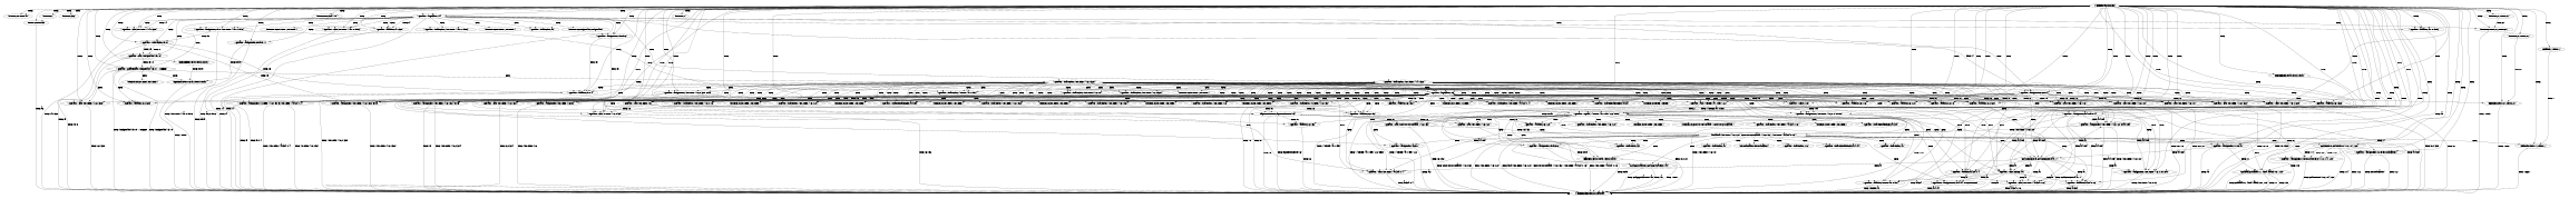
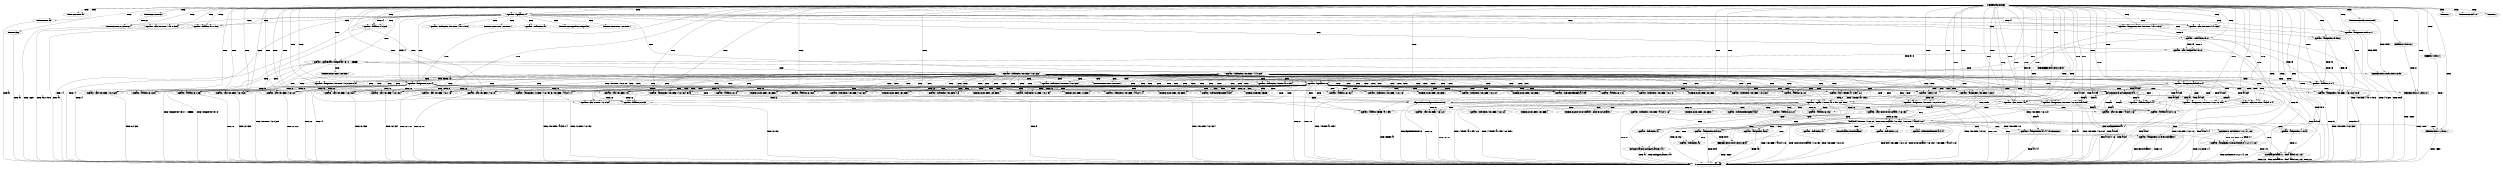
  digraph {
    n1 [label="(METHOD,tftp_connect)"]
-   n2 [label="(DWORD,_DWORD *a1)"]
+   n2 [label="(PARAM,_DWORD *a1)"]
    n3 [label="(PARAM,_BYTE *a2)"]
    n4 [label="(LITERAL,1,)"]
    n5 [label="(LITERAL,336,)"]
    n6 [label="(<operator>.assignment,a1[188] = v4)"]
    n7 [label="(<operator>.logicalNot,!v4)"]
    n8 [label="(RETURN,return 27;,return 27;)"]
    n9 [label="(LITERAL,27,return 27;)"]
    n10 [label="(<operator>.assignment,v5 = *(_DWORD *)(*a1 + 1576))"]
    n11 [label="(<operator>.cast,(_DWORD *)(*a1 + 1576))"]
    n12 [label="(<operator>.addition,*a1 + 1576)"]
    n13 [label="(<operator>.assignment,v6 = v4)"]
    n14 [label="(IDENTIFIER,v5,if ( v5 ))"]
    n15 [label="(<operator>.assignment,result = 71)"]
    n16 [label="(<operator>.greaterThan,(unsigned int)(v5 - 8) > 0xFFB0)"]
    n17 [label="(<operator>.subtraction,v5 - 8)"]
    n18 [label="(IDENTIFIER,result,return result;)"]
    n19 [label="(<operator>.cast,(_DWORD *)(v6 + 328))"]
    n20 [label="(<operator>.addition,v6 + 328)"]
    n21 [label="(<operator>.assignment,v5 = 512)"]
    n22 [label="(<operator>.cast,(_DWORD *)(v4 + 328))"]
    n23 [label="(<operator>.addition,v4 + 328)"]
    n24 [label="(LITERAL,1,)"]
    n25 [label="(<operator>.addition,v5 + 4)"]
    n26 [label="(<operator>.assignment,*(_DWORD *)(v6 + 328) = v8)"]
    n27 [label="(<operator>.cast,(_DWORD *)(v6 + 328))"]
    n28 [label="(<operator>.addition,v6 + 328)"]
    n29 [label="(<operator>.logicalNot,!v8)"]
    n30 [label="(RETURN,return 27;,return 27;)"]
    n31 [label="(LITERAL,27,return 27;)"]
    n32 [label="(Curl_conncontrol,Curl_conncontrol(a1, 1))"]
    n33 [label="(<operator>.assignment,*(_DWORD *)(v6 + 16) = a1)"]
    n34 [label="(<operator>.cast,(_DWORD *)(v6 + 16))"]
    n35 [label="(<operator>.addition,v6 + 16)"]
    n36 [label="(<operator>.assignment,*(_DWORD *)(v6 + 20) = a1[105])"]
    n37 [label="(<operator>.cast,(_DWORD *)(v6 + 20))"]
    n38 [label="(<operator>.addition,v6 + 20)"]
    n39 [label="(<operator>.cast,(_DWORD *)(v6 + 8))"]
    n40 [label="(<operator>.addition,v6 + 8)"]
    n41 [label="(<operator>.minus,-100)"]
    n42 [label="(<operator>.assignment,*(_DWORD *)(v6 + 320) = v5)"]
    n43 [label="(<operator>.cast,(_DWORD *)(v6 + 320))"]
    n44 [label="(<operator>.addition,v6 + 320)"]
    n45 [label="(<operator>.assignment,*(_DWORD *)(v6 + 324) = v5)"]
    n46 [label="(<operator>.cast,(_DWORD *)(v6 + 324))"]
    n47 [label="(<operator>.addition,v6 + 324)"]
    n48 [label="(<operator>.assignment,*(_DWORD *)v6 = 0)"]
    n49 [label="(<operator>.cast,(_DWORD *)v6)"]
    n50 [label="(<operator>.cast,(_WORD *)(v6 + 52))"]
    n51 [label="(<operator>.addition,v6 + 52)"]
    n52 [label="(<operator>.cast,(_DWORD *)(a1[20] + 4))"]
    n53 [label="(<operator>.addition,a1[20] + 4)"]
    n54 [label="(tftp_set_timeouts,tftp_set_timeouts(v6))"]
    n55 [label="(<operator>.equals,(*((_BYTE *)a1 + 591) & 2) == 0)"]
    n56 [label="(<operator>.and,*((_BYTE *)a1 + 591) & 2)"]
    n57 [label="(<operator>.addition,(_BYTE *)a1 + 591)"]
    n58 [label="(<operator>.cast,(_BYTE *)a1)"]
    n59 [label="(<operator>.cast,(_DWORD *)(v6 + 20))"]
    n60 [label="(<operator>.addition,v6 + 20)"]
    n61 [label="(<operator>.cast,(const struct sockaddr *)(v6 + 52))"]
    n62 [label="(<operator>.addition,v6 + 52)"]
    n63 [label="(<operator>.cast,(_DWORD *)(a1[20] + 16))"]
    n64 [label="(<operator>.addition,a1[20] + 16)"]
    n65 [label="(<operator>.assignment,v11 = *a1)"]
    n66 [label="(<operator>.assignment,v12 = _errno_location())"]
    n67 [label="(<operator>.assignment,v13 = Curl_strerror(*v12, v14, 128))"]
    n68 [label="(Curl_strerror,Curl_strerror(*v12, v14, 128))"]
    n69 [label="(Curl_failf,Curl_failf(v11, \"bind() failed; %s\", v13))"]
    n70 [label="(RETURN,return 7;,return 7;)"]
    n71 [label="(LITERAL,7,return 7;)"]
    n72 [label="(<operators>.assignmentOr,a1[147] |= 0x2000000u)"]
    n73 [label="(<operator>.assignment,*a2 = 1)"]
    n74 [label="(<operator>.assignment,result = 0)"]
    n75 [label="(IDENTIFIER,result,return result;)"]
    n76 [label="(METHOD_RETURN,int __fastcall)"]
    n77 [label="(<operator>.cast,(unsigned int)(v5 - 8))"]
    n78 [label="(<operator>.indirection,*(_DWORD *)(*a1 + 1576))"]
    n79 [label="(UNKNOWN,_DWORD *,_DWORD *)"]
    n80 [label="(<operator>.indirection,*a1)"]
    n81 [label="(UNKNOWN,unsigned int,unsigned int)"]
    n82 [label="(<operator>.indirection,*(_DWORD *)(v4 + 328))"]
    n83 [label="(UNKNOWN,_DWORD *,_DWORD *)"]
    n84 [label="(<operator>.indirection,*((_BYTE *)a1 + 591))"]
    n85 [label="(RETURN,return result;,return result;)"]
    n86 [label="(<operator>.indirection,*(_DWORD *)(v6 + 328))"]
    n87 [label="(UNKNOWN,_DWORD *,_DWORD *)"]
    n88 [label="(<operator>.assignment,*(_DWORD *)(v6 + 8) = -100)"]
    n89 [label="(<operator>.assignment,*(_WORD *)(v6 + 52) = *(_DWORD *)(a1[20] + 4))"]
    n90 [label="(<operator>.indirection,*(_DWORD *)(v6 + 16))"]
    n91 [label="(UNKNOWN,_DWORD *,_DWORD *)"]
    n92 [label="(<operator>.indirection,*(_DWORD *)(v6 + 20))"]
    n93 [label="(UNKNOWN,_DWORD *,_DWORD *)"]
    n94 [label="(<operator>.indirectIndexAccess,a1[105])"]
    n95 [label="(<operator>.indirection,*(_DWORD *)(v6 + 8))"]
    n96 [label="(UNKNOWN,_DWORD *,_DWORD *)"]
    n97 [label="(<operator>.indirection,*(_DWORD *)(v6 + 320))"]
    n98 [label="(UNKNOWN,_DWORD *,_DWORD *)"]
    n99 [label="(<operator>.indirection,*(_DWORD *)(v6 + 324))"]
    n100 [label="(UNKNOWN,_DWORD *,_DWORD *)"]
    n101 [label="(<operator>.indirection,*(_DWORD *)v6)"]
    n102 [label="(UNKNOWN,_DWORD *,_DWORD *)"]
    n103 [label="(<operator>.indirection,*(_WORD *)(v6 + 52))"]
    n104 [label="(UNKNOWN,_WORD *,_WORD *)"]
    n105 [label="(<operator>.indirection,*(_DWORD *)(a1[20] + 4))"]
    n106 [label="(UNKNOWN,_DWORD *,_DWORD *)"]
    n107 [label="(<operator>.indirectIndexAccess,a1[20])"]
    n108 [label="(UNKNOWN,_BYTE *,_BYTE *)"]
    n109 [label="(bind,bind(*(_DWORD *)(v6 + 20), (const struct sockaddr *)(v6 + 52), *(_DWORD *)(a1[20] + 16)))"]
    n110 [label="(Curl_pgrsStartNow,Curl_pgrsStartNow(*a1))"]
    n111 [label="(RETURN,return result;,return result;)"]
    n112 [label="(<operator>.indirection,*(_DWORD *)(v6 + 20))"]
    n113 [label="(UNKNOWN,_DWORD *,_DWORD *)"]
    n114 [label="(UNKNOWN,const struct sockaddr *,const struct sockaddr *)"]
    n115 [label="(<operator>.indirection,*(_DWORD *)(a1[20] + 16))"]
    n116 [label="(UNKNOWN,_DWORD *,_DWORD *)"]
    n117 [label="(<operator>.indirectIndexAccess,a1[20])"]
    n118 [label="(<operator>.indirection,*a1)"]
    n119 [label="(<operator>.indirection,*a2)"]
    n120 [label="(<operator>.indirection,*(_DWORD *)(v6 + 328))"]
    n121 [label="(UNKNOWN,_DWORD *,_DWORD *)"]
    n122 [label="(<operator>.indirection,*a1)"]
    n123 [label="(_errno_location,_errno_location())"]
    n124 [label="(<operator>.indirection,*v12)"]
    n125 [label="(<operator>.indirectIndexAccess,a1[147])"]
    n1 -> n2 [label="DDG: "]
    n1 -> n3 [label="DDG: "]
    n1 -> n4 [label="DDG: "]
    n1 -> n5 [label="DDG: "]
    n1 -> n6 [label="DDG: "]
    n1 -> n7 [label="DDG: "]
    n1 -> n8 [label="DDG: "]
    n1 -> n9 [label="DDG: "]
    n1 -> n10 [label="DDG: "]
    n1 -> n11 [label="DDG: "]
    n1 -> n12 [label="DDG: "]
    n1 -> n13 [label="DDG: "]
    n1 -> n14 [label="DDG: "]
    n1 -> n15 [label="DDG: "]
    n1 -> n16 [label="DDG: "]
    n1 -> n17 [label="DDG: "]
    n1 -> n18 [label="DDG: "]
    n1 -> n19 [label="DDG: "]
    n1 -> n20 [label="DDG: "]
    n1 -> n21 [label="DDG: "]
    n1 -> n22 [label="DDG: "]
    n1 -> n23 [label="DDG: "]
    n1 -> n24 [label="DDG: "]
    n1 -> n25 [label="DDG: "]
    n1 -> n26 [label="DDG: "]
    n1 -> n27 [label="DDG: "]
    n1 -> n28 [label="DDG: "]
    n1 -> n29 [label="DDG: "]
    n1 -> n30 [label="DDG: "]
    n1 -> n31 [label="DDG: "]
    n1 -> n32 [label="DDG: "]
    n1 -> n33 [label="DDG: "]
    n1 -> n34 [label="DDG: "]
    n1 -> n35 [label="DDG: "]
    n1 -> n36 [label="DDG: "]
    n1 -> n37 [label="DDG: "]
    n1 -> n38 [label="DDG: "]
    n1 -> n39 [label="DDG: "]
    n1 -> n40 [label="DDG: "]
    n1 -> n41 [label="DDG: "]
    n1 -> n42 [label="DDG: "]
    n1 -> n43 [label="DDG: "]
    n1 -> n44 [label="DDG: "]
    n1 -> n45 [label="DDG: "]
    n1 -> n46 [label="DDG: "]
    n1 -> n47 [label="DDG: "]
    n1 -> n48 [label="DDG: "]
    n1 -> n49 [label="DDG: "]
    n1 -> n50 [label="DDG: "]
    n1 -> n51 [label="DDG: "]
    n1 -> n52 [label="DDG: "]
    n1 -> n53 [label="DDG: "]
    n1 -> n54 [label="DDG: "]
    n1 -> n55 [label="DDG: "]
    n1 -> n56 [label="DDG: "]
    n1 -> n57 [label="DDG: "]
    n1 -> n58 [label="DDG: "]
    n1 -> n59 [label="DDG: "]
    n1 -> n60 [label="DDG: "]
    n1 -> n61 [label="DDG: "]
    n1 -> n62 [label="DDG: "]
    n1 -> n63 [label="DDG: "]
    n1 -> n64 [label="DDG: "]
    n1 -> n65 [label="DDG: "]
    n1 -> n66 [label="DDG: "]
    n1 -> n67 [label="DDG: "]
    n1 -> n68 [label="DDG: "]
    n1 -> n69 [label="DDG: "]
    n1 -> n70 [label="DDG: "]
    n1 -> n71 [label="DDG: "]
    n1 -> n72 [label="DDG: "]
    n1 -> n73 [label="DDG: "]
    n1 -> n74 [label="DDG: "]
    n1 -> n75 [label="DDG: "]
    n3 -> n76 [label="DDG: a2"]
-   n65 -> n32 [label="DDG: a1[188]"]
+   n6 -> n32 [label="DDG: a1[188]"]
    n6 -> n33 [label="DDG: a1[188]"]
    n6 -> n36 [label="DDG: a1[188]"]
    n6 -> n52 [label="DDG: a1[188]"]
    n6 -> n53 [label="DDG: a1[188]"]
    n6 -> n58 [label="DDG: a1[188]"]
    n6 -> n63 [label="DDG: a1[188]"]
    n6 -> n64 [label="DDG: a1[188]"]
    n6 -> n76 [label="DDG: a1[188]"]
    n7 -> n8 [label="CDG: "]
    n7 -> n10 [label="CDG: "]
    n7 -> n11 [label="CDG: "]
    n7 -> n12 [label="CDG: "]
    n7 -> n13 [label="DDG: v4"]
    n7 -> n13 [label="CDG: "]
    n7 -> n15 [label="CDG: "]
    n7 -> n16 [label="CDG: "]
    n7 -> n17 [label="CDG: "]
    n7 -> n21 [label="CDG: "]
    n7 -> n22 [label="DDG: v4"]
    n7 -> n22 [label="CDG: "]
    n7 -> n23 [label="DDG: v4"]
    n7 -> n23 [label="CDG: "]
    n7 -> n76 [label="DDG: !v4"]
    n7 -> n76 [label="DDG: v4"]
    n7 -> n77 [label="CDG: "]
    n7 -> n78 [label="CDG: "]
    n7 -> n79 [label="CDG: "]
    n7 -> n80 [label="CDG: "]
    n7 -> n81 [label="CDG: "]
    n7 -> n82 [label="CDG: "]
    n7 -> n83 [label="CDG: "]
    n8 -> n76 [label="DDG: <RET>"]
    n9 -> n8 [label="DDG: 27"]
    n10 -> n17 [label="DDG: v5"]
    n10 -> n76 [label="DDG: *(_DWORD *)(*a1 + 1576)"]
    n10 -> n84 [label="CDG: "]
    n11 -> n76 [label="DDG: *a6 + 1576"]
    n12 -> n76 [label="DDG: *a1"]
    n13 -> n19 [label="DDG: v6"]
    n13 -> n20 [label="DDG: v6"]
    n13 -> n27 [label="DDG: v6"]
    n13 -> n28 [label="DDG: v6"]
    n13 -> n34 [label="DDG: v6"]
    n13 -> n35 [label="DDG: v6"]
    n13 -> n37 [label="DDG: v6"]
    n13 -> n38 [label="DDG: v6"]
    n13 -> n39 [label="DDG: v6"]
    n13 -> n40 [label="DDG: v6"]
    n13 -> n43 [label="DDG: v6"]
    n13 -> n44 [label="DDG: v6"]
    n13 -> n46 [label="DDG: v6"]
    n13 -> n47 [label="DDG: v6"]
    n13 -> n49 [label="DDG: v6"]
    n13 -> n76 [label="DDG: v6"]
    n13 -> n76 [label="DDG: v4"]
    n15 -> n76 [label="DDG: result"]
    n15 -> n85 [label="DDG: result"]
    n16 -> n19 [label="CDG: "]
    n16 -> n20 [label="CDG: "]
    n16 -> n76 [label="DDG: (unsigned int)(v5 - 8) > 0xFFB0"]
    n16 -> n76 [label="DDG: (unsigned int)(v5 - 8)"]
    n16 -> n85 [label="CDG: "]
    n16 -> n86 [label="CDG: "]
    n16 -> n87 [label="CDG: "]
    n17 -> n25 [label="DDG: v5"]
    n17 -> n42 [label="DDG: v5"]
+   n17 -> n45 [label="DDG: v5"]
    n17 -> n76 [label="DDG: v5"]
    n17 -> n77 [label="DDG: v5"]
    n17 -> n77 [label="DDG: 8"]
    n18 -> n85 [label="DDG: result"]
    n19 -> n76 [label="DDG: v6 + 328"]
    n21 -> n25 [label="DDG: v5"]
    n21 -> n42 [label="DDG: v5"]
    n22 -> n76 [label="DDG: v4 + 328"]
    n23 -> n76 [label="DDG: v4"]
    n25 -> n76 [label="DDG: v5 + 4"]
    n25 -> n76 [label="DDG: v5"]
    n26 -> n76 [label="DDG: *(_DWORD *)(v6 + 328)"]
    n27 -> n76 [label="DDG: v6 + 328"]
    n28 -> n76 [label="DDG: v6"]
    n29 -> n30 [label="CDG: "]
    n29 -> n32 [label="CDG: "]
    n29 -> n33 [label="CDG: "]
    n29 -> n34 [label="CDG: "]
    n29 -> n35 [label="BYTE: "]
    n29 -> n36 [label="CDG: "]
    n29 -> n37 [label="CDG: "]
    n29 -> n38 [label="CDG: "]
    n29 -> n39 [label="CDG: "]
    n29 -> n40 [label="CDG: "]
    n29 -> n41 [label="CDG: "]
    n29 -> n42 [label="CDG: "]
    n29 -> n43 [label="CDG: "]
    n29 -> n44 [label="CDG: "]
    n29 -> n45 [label="CDG: "]
    n29 -> n46 [label="CDG: "]
    n29 -> n47 [label="CDG: "]
    n29 -> n48 [label="CDG: "]
    n29 -> n49 [label="CDG: "]
    n29 -> n50 [label="CDG: "]
    n29 -> n51 [label="CDG: "]
    n29 -> n52 [label="CDG: "]
    n29 -> n53 [label="CDG: "]
    n29 -> n54 [label="CDG: "]
    n29 -> n55 [label="CDG: "]
    n29 -> n56 [label="CDG: "]
    n29 -> n57 [label="CDG: "]
    n29 -> n58 [label="CDG: "]
    n29 -> n76 [label="DDG: !v8"]
    n29 -> n76 [label="DDG: v8"]
    n29 -> n88 [label="CDG: "]
    n29 -> n89 [label="CDG: "]
    n29 -> n90 [label="CDG: "]
    n29 -> n91 [label="CDG: "]
    n29 -> n92 [label="CDG: "]
    n29 -> n93 [label="CDG: "]
    n29 -> n94 [label="CDG: "]
+   n29 -> n95 [label="CDG: "]
    n29 -> n96 [label="CDG: "]
    n29 -> n97 [label="CDG: "]
    n29 -> n98 [label="CDG: "]
    n29 -> n99 [label="CDG: "]
    n29 -> n100 [label="CDG: "]
    n29 -> n101 [label="CDG: "]
    n29 -> n102 [label="CDG: "]
    n29 -> n103 [label="CDG: "]
    n29 -> n104 [label="CDG: "]
    n29 -> n105 [label="CDG: "]
    n29 -> n106 [label="CDG: "]
    n29 -> n107 [label="CDG: "]
    n29 -> n108 [label="CDG: "]
    n30 -> n76 [label="DDG: <RET>"]
    n31 -> n30 [label="DDG: 27"]
    n32 -> n33 [label="DDG: a1"]
    n32 -> n36 [label="DDG: a1"]
    n32 -> n52 [label="DDG: a1"]
    n32 -> n53 [label="DDG: a1"]
    n32 -> n58 [label="DDG: a1"]
    n32 -> n63 [label="DDG: a1"]
    n32 -> n64 [label="DDG: a1"]
    n32 -> n76 [label="DDG: Curl_conncontrol(a1, 1)"]
    n33 -> n76 [label="DDG: *(_DWORD *)(v6 + 16)"]
    n34 -> n76 [label="DDG: v6 + 16"]
    n36 -> n76 [label="DDG: *(_DWORD *)(v6 + 20)"]
    n36 -> n76 [label="DDG: a1[105]"]
    n36 -> n109 [label="DDG: *(_DWORD *)(v6 + 20)"]
    n37 -> n76 [label="DDG: v6 + 20"]
    n39 -> n76 [label="DDG: v6 + 8"]
    n41 -> n88 [label="DDG: 100"]
    n42 -> n76 [label="DDG: *(_DWORD *)(v6 + 320)"]
    n43 -> n76 [label="DDG: v6 + 320"]
    n45 -> n76 [label="DDG: *(_DWORD *)(v6 + 324)"]
    n45 -> n76 [label="DDG: v5"]
    n46 -> n76 [label="DDG: v6 + 324"]
    n48 -> n76 [label="DDG: *(_DWORD *)v6"]
    n49 -> n50 [label="DDG: v6"]
    n49 -> n51 [label="DDG: v6"]
    n49 -> n54 [label="DDG: v6"]
    n50 -> n76 [label="DDG: v6 + 52"]
    n52 -> n76 [label="DDG: a1[20] + 4"]
    n53 -> n76 [label="DDG: a1[20]"]
    n54 -> n59 [label="DDG: v6"]
    n54 -> n60 [label="DDG: v6"]
    n54 -> n61 [label="DDG: v6"]
    n54 -> n62 [label="DDG: v6"]
    n54 -> n76 [label="DDG: v6"]
    n54 -> n76 [label="DDG: tftp_set_timeouts(v6)"]
    n55 -> n59 [label="CDG: "]
    n55 -> n60 [label="CDG: "]
    n55 -> n61 [label="CDG: "]
    n55 -> n62 [label="CDG: "]
    n55 -> n63 [label="CDG: "]
    n55 -> n64 [label="CDG: "]
    n55 -> n73 [label="CDG: "]
    n55 -> n74 [label="CDG: "]
    n55 -> n76 [label="DDG: (*((_BYTE *)a1 + 591) & 2) == 0"]
    n55 -> n76 [label="DDG: *((_BYTE *)a1 + 591) & 2"]
    n55 -> n109 [label="CDG: "]
    n55 -> n110 [label="CDG: "]
    n55 -> n111 [label="CDG: "]
    n55 -> n112 [label="CDG: "]
    n55 -> n113 [label="CDG: "]
    n55 -> n114 [label="CDG: "]
    n55 -> n115 [label="CDG: "]
    n55 -> n116 [label="CDG: "]
    n55 -> n117 [label="CDG: "]
    n55 -> n118 [label="CDG: "]
-   n55 -> n119 [label="CDG: "]
+   n74 -> n119 [label="CDG: "]
    n56 -> n55 [label="DDG: *((_BYTE *)a1 + 591)"]
    n56 -> n55 [label="DDG: 2"]
    n56 -> n76 [label="DDG: *((_BYTE *)a1 + 591)"]
    n57 -> n76 [label="DDG: (_BYTE *)a1"]
    n58 -> n57 [label="DDG: a1"]
    n58 -> n63 [label="DDG: a1"]
    n58 -> n64 [label="DDG: a1"]
    n58 -> n72 [label="DDG: a1"]
    n58 -> n76 [label="DDG: a1"]
    n59 -> n76 [label="DDG: v6 + 20"]
    n61 -> n76 [label="DDG: v6 + 52"]
    n61 -> n109 [label="DDG: v6 + 52"]
    n62 -> n76 [label="DDG: v6"]
    n63 -> n76 [label="DDG: a1[20] + 16"]
    n64 -> n76 [label="DDG: a1[20]"]
    n65 -> n69 [label="DDG: v11"]
-   n65 -> n76 [label="DDG: *a1"]
+   n5 -> n76 [label="DDG: *a1"]
    n66 -> n76 [label="DDG: v12"]
    n66 -> n76 [label="DDG: _errno_location()"]
    n67 -> n69 [label="DDG: v13"]
    n67 -> n76 [label="DDG: Curl_strerror(*v12, v14, 128)"]
    n68 -> n67 [label="DDG: *v12"]
    n68 -> n67 [label="DDG: v14"]
    n68 -> n67 [label="DDG: 128"]
    n68 -> n76 [label="DDG: *v12"]
    n68 -> n76 [label="DDG: v14"]
    n69 -> n76 [label="DDG: v11"]
    n69 -> n76 [label="DDG: v13"]
    n69 -> n76 [label="DDG: Curl_failf(v11, \"bind() failed; %s\", v13)"]
    n70 -> n76 [label="DDG: <RET>"]
    n71 -> n70 [label="DDG: 7"]
    n72 -> n76 [label="DDG: a1[147]"]
    n73 -> n76 [label="BYTE: *a2"]
    n74 -> n76 [label="DDG: result"]
    n74 -> n111 [label="DDG: result"]
    n75 -> n111 [label="DDG: result"]
    n77 -> n16 [label="DDG: v5 - 8"]
    n77 -> n76 [label="DDG: v5 - 8"]
    n82 -> n25 [label="CDG: "]
-   n82 -> n26 [label="CDG: "]
+   n82 -> n26 [label="DDG: (_BYTE *)a1"]
    n82 -> n27 [label="CDG: "]
    n82 -> n28 [label="CDG: "]
    n82 -> n29 [label="CDG: "]
    n82 -> n32 [label="CDG: "]
    n82 -> n33 [label="CDG: "]
    n82 -> n34 [label="CDG: "]
    n82 -> n35 [label="CDG: "]
    n82 -> n36 [label="CDG: "]
    n82 -> n37 [label="CDG: "]
    n82 -> n38 [label="CDG: "]
    n82 -> n39 [label="CDG: "]
    n82 -> n40 [label="CDG: "]
    n82 -> n41 [label="CDG: "]
    n82 -> n42 [label="CDG: "]
-   n82 -> n43 [label="CDG: "]
+   n82 -> n43 [label="DDG: *(_DWORD *)(v6 + 20)"]
    n82 -> n44 [label="CDG: "]
    n82 -> n45 [label="CDG: "]
    n82 -> n46 [label="CDG: "]
    n82 -> n47 [label="CDG: "]
    n82 -> n48 [label="CDG: "]
    n82 -> n49 [label="CDG: "]
    n82 -> n50 [label="CDG: "]
    n82 -> n51 [label="CDG: "]
    n82 -> n52 [label="CDG: "]
    n82 -> n53 [label="CDG: "]
    n82 -> n54 [label="CDG: "]
    n82 -> n55 [label="CDG: "]
    n82 -> n56 [label="CDG: "]
-   n82 -> n57 [label="CDG: "]
+   n82 -> n61 [label="CDG: "]
    n82 -> n58 [label="CDG: "]
    n82 -> n84 [label="CDG: "]
    n82 -> n88 [label="CDG: "]
    n82 -> n89 [label="CDG: "]
    n82 -> n90 [label="CDG: "]
    n82 -> n91 [label="CDG: "]
    n82 -> n92 [label="CDG: "]
    n82 -> n93 [label="CDG: "]
    n82 -> n94 [label="CDG: "]
    n82 -> n95 [label="CDG: "]
    n82 -> n96 [label="CDG: "]
    n82 -> n97 [label="CDG: "]
    n82 -> n98 [label="CDG: "]
    n82 -> n99 [label="CDG: "]
    n82 -> n100 [label="CDG: "]
    n82 -> n101 [label="CDG: "]
    n82 -> n102 [label="CDG: "]
    n82 -> n103 [label="CDG: "]
    n82 -> n104 [label="CDG: "]
    n82 -> n105 [label="CDG: "]
    n82 -> n106 [label="CDG: "]
    n82 -> n107 [label="CDG: "]
    n82 -> n108 [label="CDG: "]
    n82 -> n120 [label="CDG: "]
    n82 -> n121 [label="CDG: "]
    n85 -> n76 [label="DDG: <RET>"]
    n86 -> n25 [label="CDG: "]
    n86 -> n26 [label="CDG: "]
    n86 -> n27 [label="CDG: "]
    n86 -> n28 [label="CDG: "]
    n86 -> n29 [label="CDG: "]
    n86 -> n32 [label="CDG: "]
    n86 -> n33 [label="CDG: "]
    n86 -> n34 [label="CDG: "]
    n86 -> n35 [label="CDG: "]
    n86 -> n36 [label="CDG: "]
    n86 -> n37 [label="CDG: "]
    n86 -> n38 [label="CDG: "]
    n86 -> n39 [label="CDG: "]
    n86 -> n40 [label="CDG: "]
    n86 -> n41 [label="CDG: "]
    n86 -> n42 [label="CDG: "]
    n86 -> n43 [label="CDG: "]
    n86 -> n44 [label="CDG: "]
    n86 -> n45 [label="CDG: "]
    n86 -> n46 [label="CDG: "]
    n86 -> n47 [label="CDG: "]
    n86 -> n48 [label="CDG: "]
    n86 -> n49 [label="CDG: "]
    n86 -> n50 [label="CDG: "]
    n86 -> n51 [label="CDG: "]
    n86 -> n52 [label="CDG: "]
    n86 -> n53 [label="CDG: "]
    n86 -> n54 [label="CDG: "]
    n86 -> n55 [label="CDG: "]
    n86 -> n56 [label="CDG: "]
    n86 -> n57 [label="CDG: "]
    n86 -> n58 [label="CDG: "]
    n86 -> n84 [label="CDG: "]
    n86 -> n88 [label="CDG: "]
    n86 -> n89 [label="CDG: "]
    n86 -> n90 [label="CDG: "]
    n86 -> n91 [label="CDG: "]
    n86 -> n92 [label="CDG: "]
    n86 -> n93 [label="CDG: "]
    n86 -> n94 [label="CDG: "]
    n86 -> n95 [label="CDG: "]
    n86 -> n96 [label="CDG: "]
    n86 -> n97 [label="CDG: "]
    n86 -> n98 [label="CDG: "]
    n86 -> n99 [label="CDG: "]
    n86 -> n100 [label="CDG: "]
    n86 -> n101 [label="CDG: "]
    n86 -> n102 [label="CDG: "]
    n86 -> n103 [label="CDG: "]
    n86 -> n104 [label="CDG: "]
    n86 -> n105 [label="CDG: "]
    n86 -> n106 [label="CDG: "]
    n86 -> n107 [label="CDG: "]
    n86 -> n108 [label="CDG: "]
    n86 -> n120 [label="CDG: "]
    n86 -> n121 [label="CDG: "]
    n88 -> n76 [label="DDG: -100"]
    n88 -> n76 [label="DDG: *(_DWORD *)(v6 + 8)"]
    n89 -> n76 [label="DDG: *(_DWORD *)(a1[20] + 4)"]
    n89 -> n76 [label="DDG: *(_WORD *)(v6 + 52)"]
    n109 -> n65 [label="CDG: "]
    n109 -> n66 [label="CDG: "]
    n109 -> n67 [label="CDG: "]
    n109 -> n68 [label="CDG: "]
    n109 -> n69 [label="CDG: "]
    n109 -> n70 [label="CDG: "]
    n109 -> n72 [label="CDG: "]
    n109 -> n73 [label="CDG: "]
    n109 -> n74 [label="CDG: "]
    n109 -> n76 [label="DDG: (const struct sockaddr *)(v6 + 52)"]
    n109 -> n76 [label="DDG: *(_DWORD *)(v6 + 20)"]
    n109 -> n76 [label="DDG: bind(*(_DWORD *)(v6 + 20), (const struct sockaddr *)(v6 + 52), *(_DWORD *)(a1[20] + 16))"]
    n109 -> n76 [label="DDG: *(_DWORD *)(a1[20] + 16)"]
    n109 -> n110 [label="CDG: "]
    n109 -> n111 [label="CDG: "]
    n109 -> n118 [label="CDG: "]
    n109 -> n119 [label="CDG: "]
    n109 -> n122 [label="CDG: "]
    n109 -> n123 [label="CDG: "]
    n109 -> n124 [label="CDG: "]
    n109 -> n125 [label="CDG: "]
    n110 -> n76 [label="DDG: Curl_pgrsStartNow(*a1)"]
    n110 -> n76 [label="DDG: *a1"]
    n111 -> n76 [label="DDG: <RET>"]
  }
